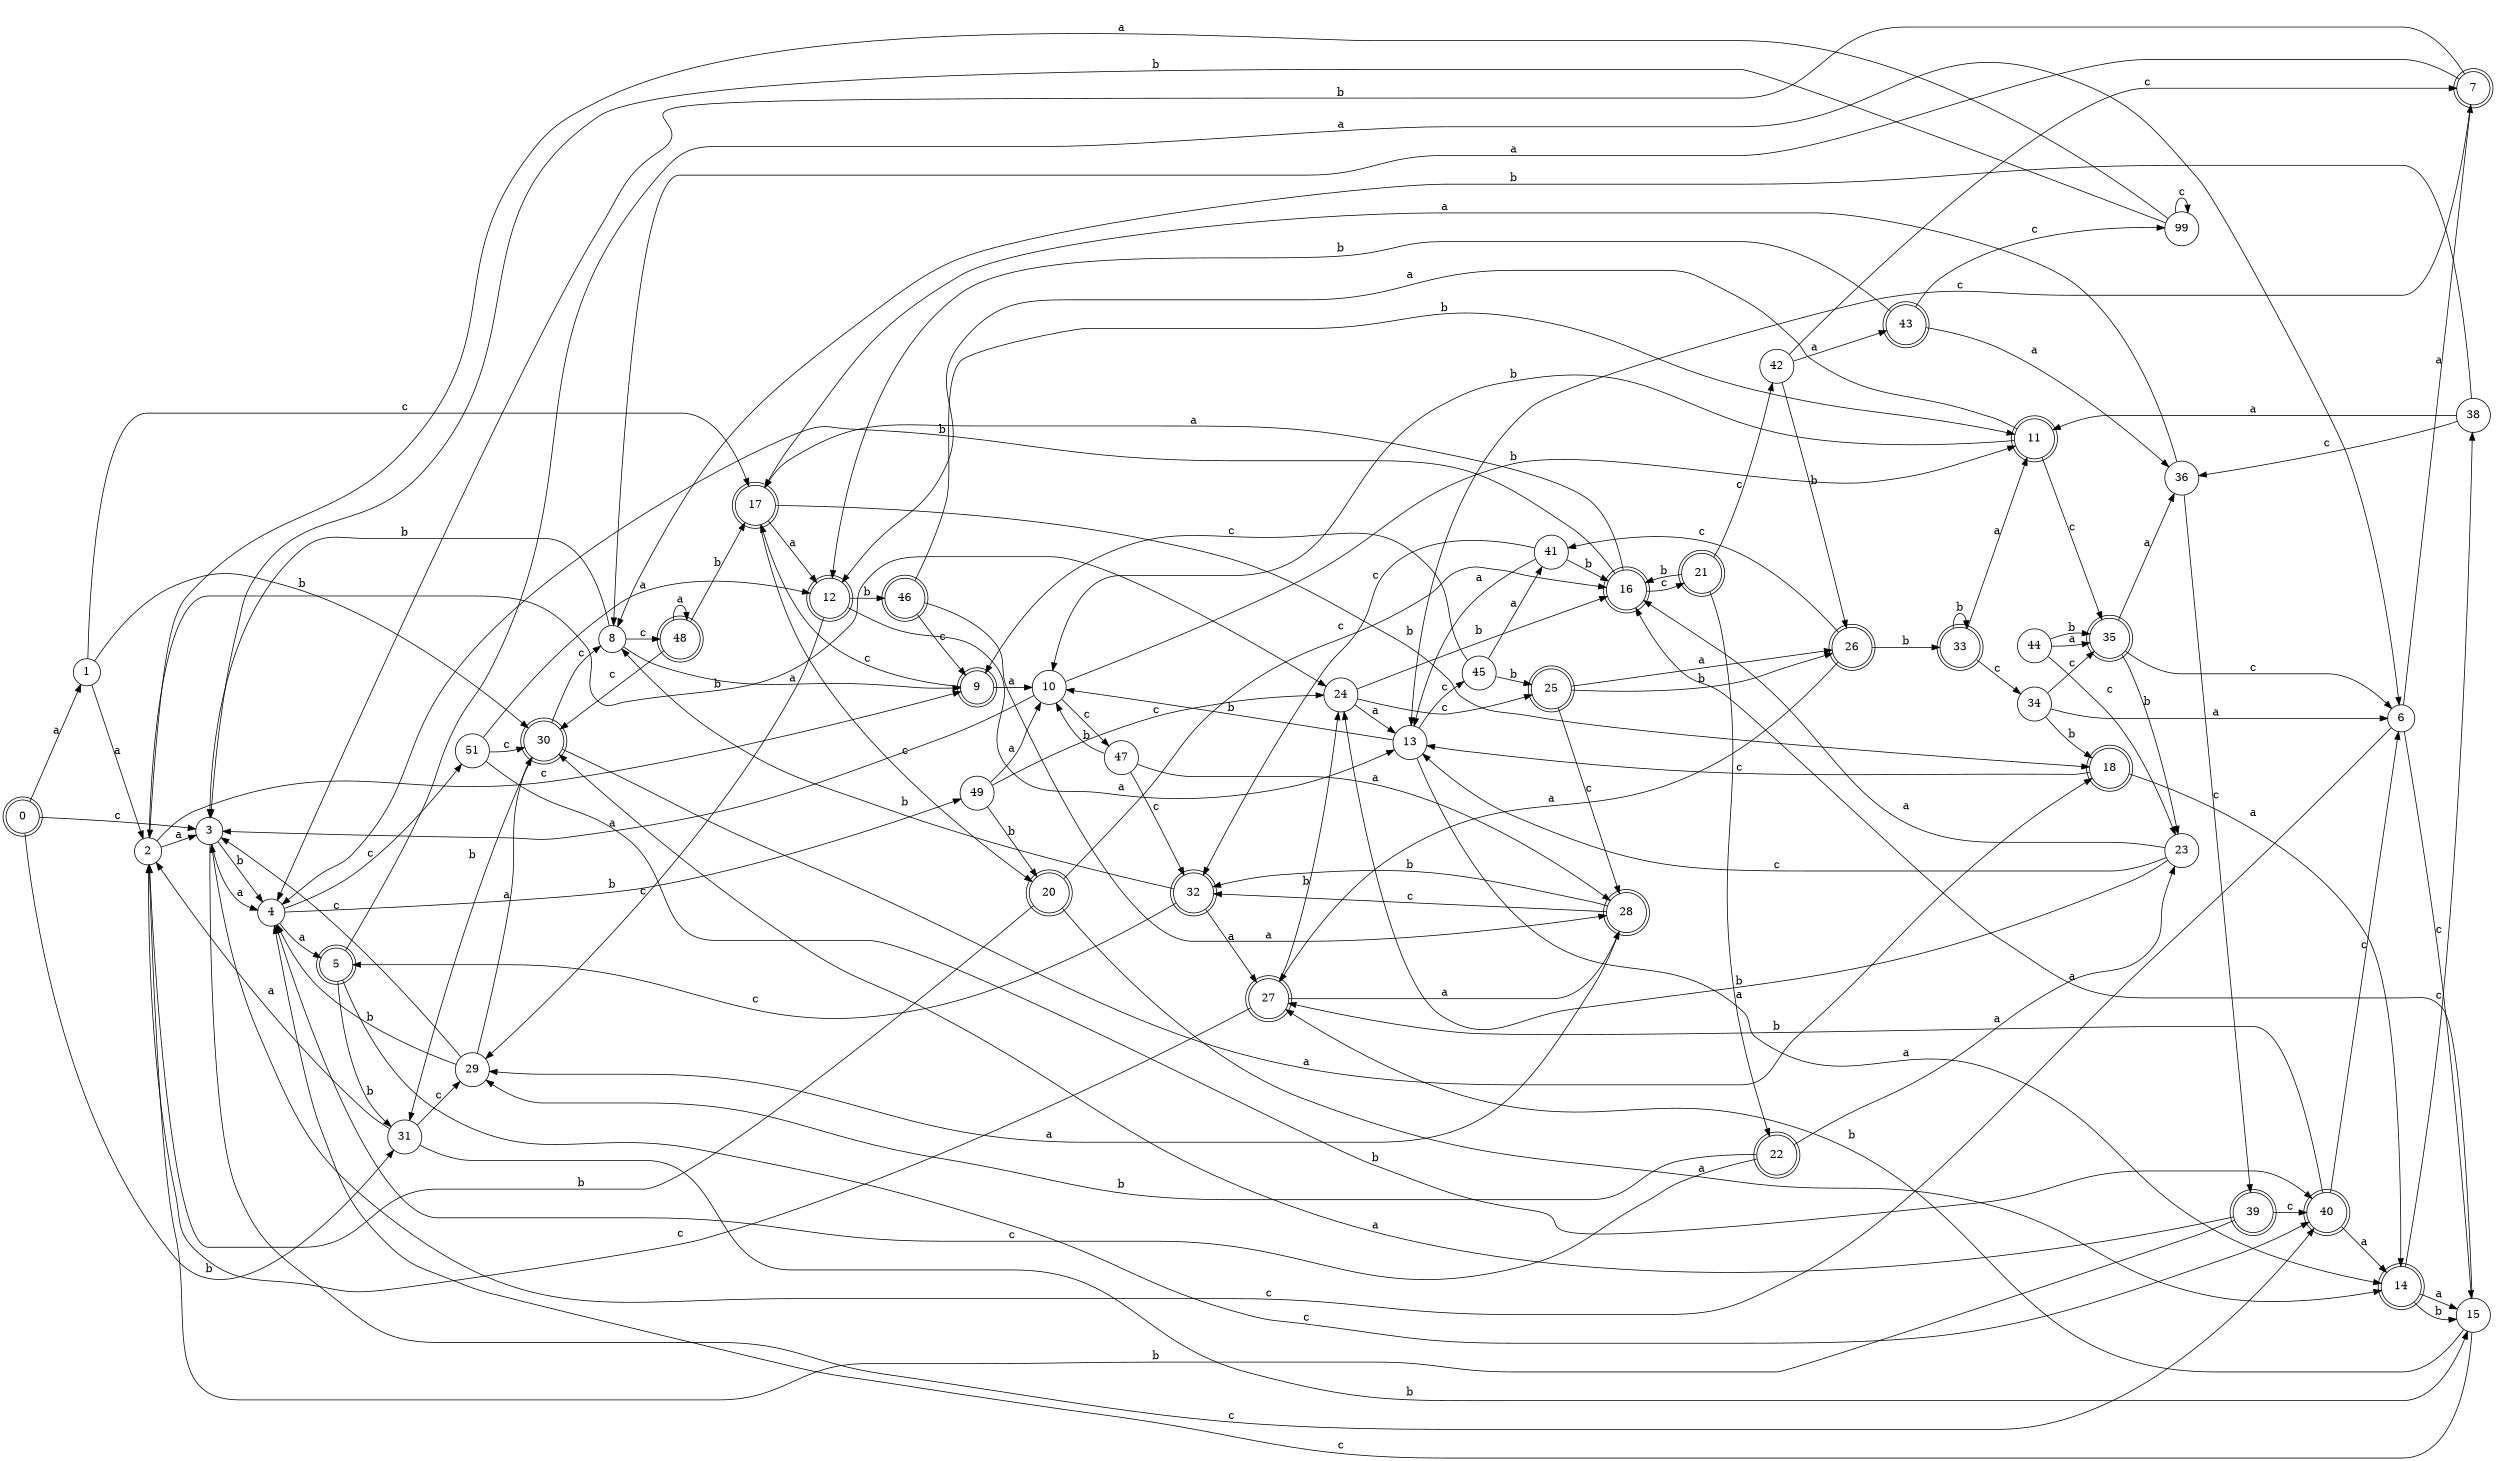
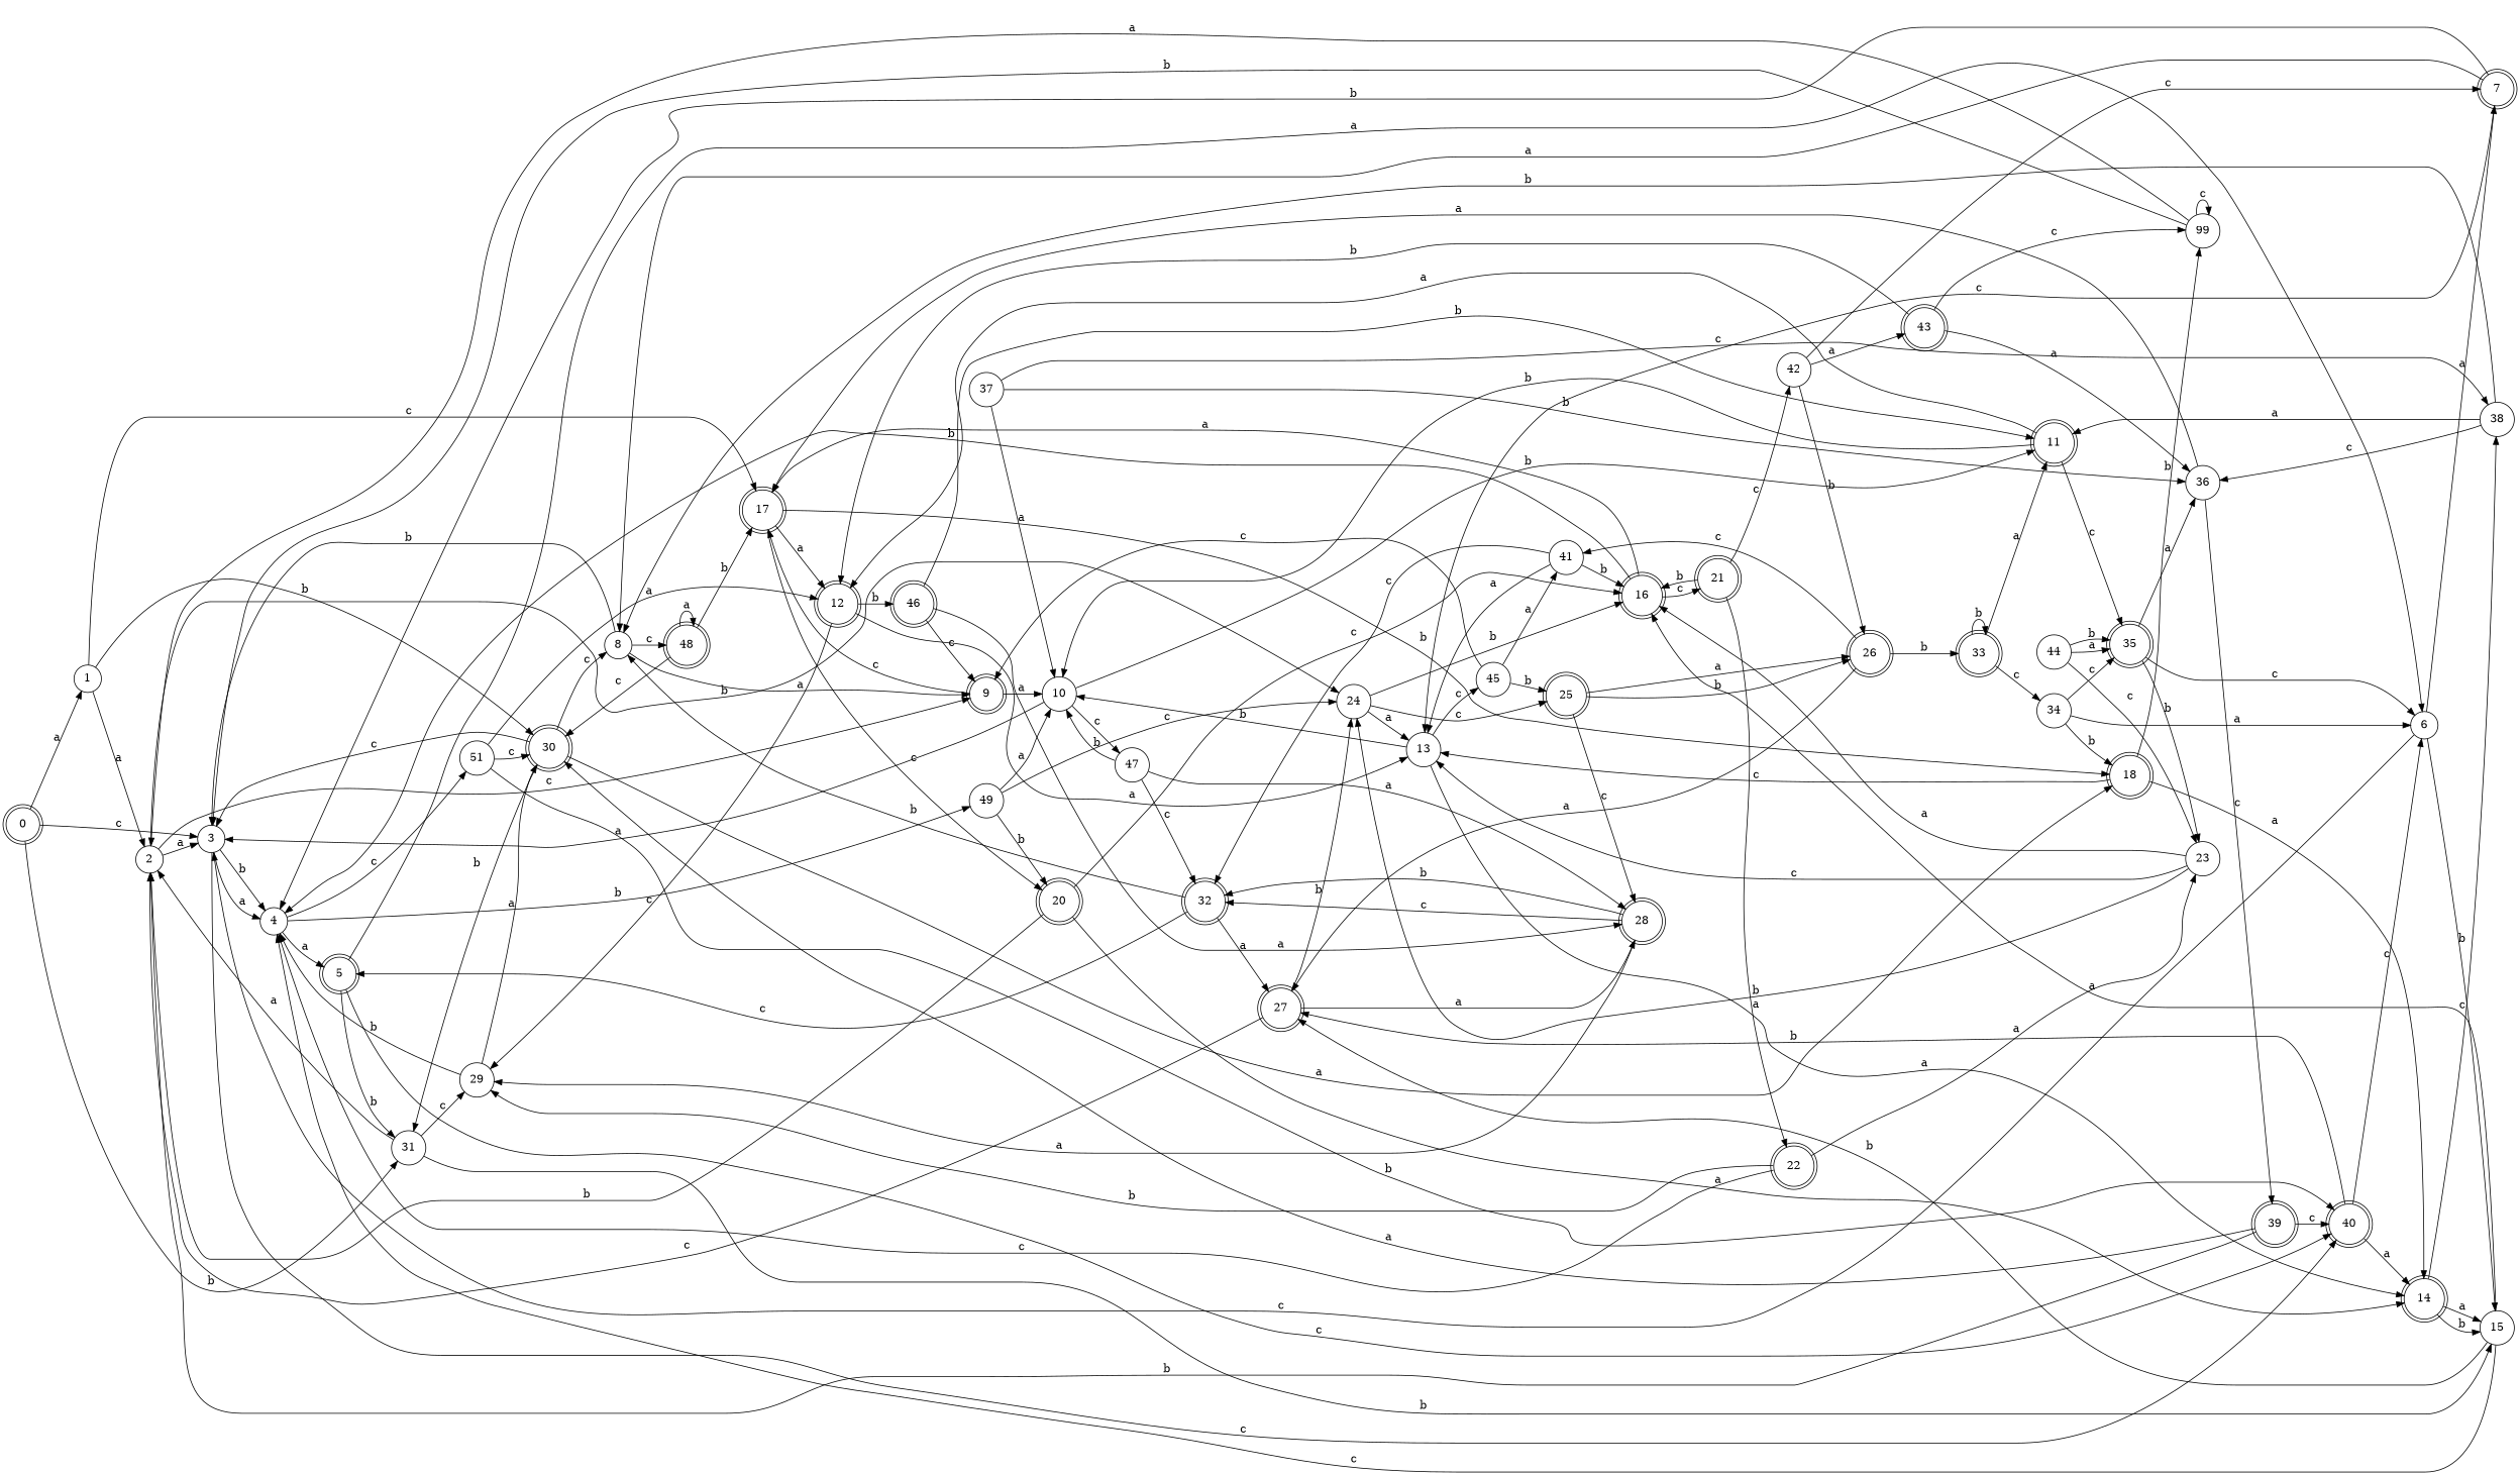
  digraph {
    rankdir=LR
    node [color=black fillcolor=white shape=doublecircle style="rounded,filled"]
    n1 [label=0]
    n2 [label=1 shape=circle style=filled]
    n3 [label=3 shape=circle style=filled]
    n4 [label=31 shape=circle style=filled]
    n5 [label=2 shape=circle style=filled]
    n6 [label=17]
    n7 [label=30]
    n8 [label=4 shape=circle style=filled]
    n9 [label=40]
    n10 [label=15 shape=circle style=filled]
    n11 [label=29 shape=circle style=filled]
    n12 [label=9]
    n13 [label=24 shape=circle style=filled]
    n14 [label=12]
    n15 [label=18]
    n16 [label=20]
    n17 [label=8 shape=circle style=filled]
    n18 [label=10 shape=circle style=filled]
    n19 [label=13 shape=circle style=filled]
    n20 [label=16]
    n21 [label=25]
    n22 [label=5]
    n23 [label=49 shape=circle style=filled]
    n24 [label=51 shape=circle style=filled]
    n25 [label=6 shape=circle style=filled]
    n26 [label=14]
    n27 [label=27]
    n28 [label=7]
    n29 [label=48]
    n30 [label=45 shape=circle style=filled]
    n31 [label=11]
    n32 [label=47 shape=circle style=filled]
    n33 [label=39]
    n34 [label=35]
    n35 [label=28]
    n36 [label=32]
    n37 [label=46]
    n38 [label=23 shape=circle style=filled]
    n39 [label=36 shape=circle style=filled]
    n40 [label=38 shape=circle style=filled]
    n41 [label=44 shape=circle style=filled]
    n42 [label=41 shape=circle style=filled]
    n43 [label=21]
    n44 [label=22]
    n45 [label=42 shape=circle style=filled]
    n46 [label=99 shape=circle style=filled]
    n47 [label=26]
    n48 [label=43]
    n49 [label=33]
    n50 [label=34 shape=circle style=filled]
+   n51 [label=37 shape=circle style=filled]
    n1 -> n2 [label=a]
    n1 -> n3 [label=c]
    n1 -> n4 [label=b]
    n2 -> n5 [label=a]
    n2 -> n6 [label=c]
    n2 -> n7 [label=b]
    n3 -> n8 [label=a]
    n3 -> n8 [label=b]
    n3 -> n9 [label=c]
    n4 -> n5 [label=a]
    n4 -> n10 [label=b]
    n4 -> n11 [label=c]
    n5 -> n3 [label=a]
    n5 -> n12 [label=c]
    n5 -> n13 [label=b]
    n6 -> n14 [label=a]
    n6 -> n15 [label=b]
    n6 -> n16 [label=c]
    n7 -> n4 [label=b]
    n7 -> n15 [label=a]
    n7 -> n17 [label=c]
    n8 -> n22 [label=a]
    n8 -> n23 [label=b]
    n8 -> n24 [label=c]
    n9 -> n25 [label=c]
    n9 -> n26 [label=a]
    n9 -> n27 [label=b]
    n10 -> n8 [label=c]
    n10 -> n20 [label=a]
    n10 -> n27 [label=b]
-   n11 -> n3 [label=c]
+   n7 -> n3 [label=c]
    n11 -> n7 [label=a]
    n11 -> n8 [label=b]
    n12 -> n6 [label=c]
    n12 -> n18 [label=a]
    n13 -> n19 [label=a]
    n13 -> n20 [label=b]
    n13 -> n21 [label=c]
    n14 -> n11 [label=c]
    n14 -> n19 [label=a]
    n14 -> n37 [label=b]
    n15 -> n19 [label=c]
    n15 -> n26 [label=a]
+   n15 -> n46 [label=b]
    n16 -> n5 [label=b]
    n16 -> n20 [label=c]
    n16 -> n26 [label=a]
    n17 -> n3 [label=b]
    n17 -> n12 [label=a]
    n17 -> n29 [label=c]
    n18 -> n3 [label=a]
    n18 -> n31 [label=b]
    n18 -> n32 [label=c]
    n19 -> n18 [label=b]
    n19 -> n26 [label=a]
    n19 -> n30 [label=c]
    n20 -> n6 [label=a]
    n20 -> n8 [label=b]
    n20 -> n43 [label=c]
    n21 -> n35 [label=c]
    n21 -> n47 [label=a]
    n21 -> n47 [label=b]
    n22 -> n4 [label=b]
    n22 -> n9 [label=c]
    n22 -> n25 [label=a]
    n23 -> n13 [label=c]
    n23 -> n16 [label=b]
    n23 -> n18 [label=a]
    n24 -> n7 [label=c]
    n24 -> n9 [label=b]
    n24 -> n14 [label=a]
    n25 -> n3 [label=c]
-   n25 -> n10 [label=c]
+   n25 -> n10 [label=b]
    n25 -> n28 [label=a]
    n26 -> n10 [label=a]
    n26 -> n10 [label=b]
    n26 -> n40 [label=c]
    n27 -> n5 [label=c]
    n27 -> n13 [label=b]
    n27 -> n35 [label=a]
    n28 -> n8 [label=b]
    n28 -> n17 [label=a]
    n28 -> n19 [label=c]
    n29 -> n6 [label=b]
    n29 -> n7 [label=c]
    n29 -> n29 [label=a]
    n30 -> n12 [label=c]
    n30 -> n21 [label=b]
    n30 -> n42 [label=a]
    n31 -> n14 [label=a]
    n31 -> n18 [label=b]
    n31 -> n34 [label=c]
    n32 -> n18 [label=b]
    n32 -> n35 [label=a]
    n32 -> n36 [label=c]
    n33 -> n5 [label=b]
    n33 -> n7 [label=a]
    n33 -> n9 [label=c]
    n34 -> n25 [label=c]
    n34 -> n38 [label=b]
    n34 -> n39 [label=a]
    n35 -> n11 [label=a]
    n35 -> n36 [label=b]
    n35 -> n36 [label=c]
    n36 -> n17 [label=b]
    n36 -> n22 [label=c]
    n36 -> n27 [label=a]
    n37 -> n12 [label=c]
    n37 -> n31 [label=b]
    n37 -> n35 [label=a]
    n38 -> n13 [label=b]
    n38 -> n19 [label=c]
    n38 -> n20 [label=a]
    n39 -> n6 [label=a]
    n39 -> n33 [label=c]
    n40 -> n17 [label=b]
    n40 -> n31 [label=a]
    n40 -> n39 [label=c]
    n41 -> n34 [label=a]
    n41 -> n34 [label=b]
    n41 -> n38 [label=c]
    n42 -> n19 [label=a]
    n42 -> n20 [label=b]
    n42 -> n36 [label=c]
    n43 -> n20 [label=b]
    n43 -> n44 [label=a]
    n43 -> n45 [label=c]
    n44 -> n8 [label=c]
    n44 -> n11 [label=b]
    n44 -> n38 [label=a]
    n45 -> n28 [label=c]
    n45 -> n47 [label=b]
    n45 -> n48 [label=a]
    n46 -> n3 [label=b]
    n46 -> n5 [label=a]
    n46 -> n46 [label=c]
    n47 -> n27 [label=a]
    n47 -> n42 [label=c]
    n47 -> n49 [label=b]
    n48 -> n14 [label=b]
    n48 -> n39 [label=a]
    n48 -> n46 [label=c]
    n49 -> n31 [label=a]
    n49 -> n49 [label=b]
    n49 -> n50 [label=c]
    n50 -> n15 [label=b]
    n50 -> n25 [label=a]
    n50 -> n34 [label=c]
+   n51 -> n18 [label=a]
+   n51 -> n39 [label=b]
+   n51 -> n40 [label=c]
  }
